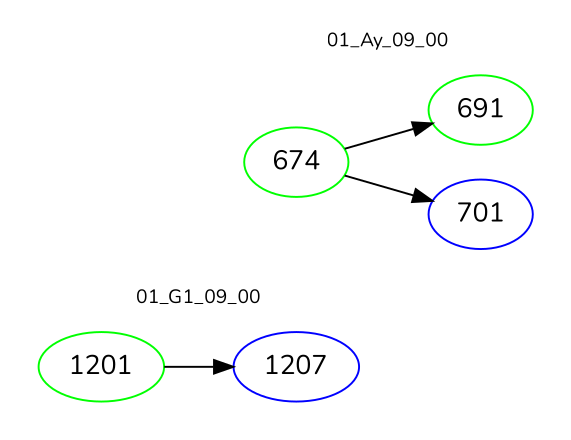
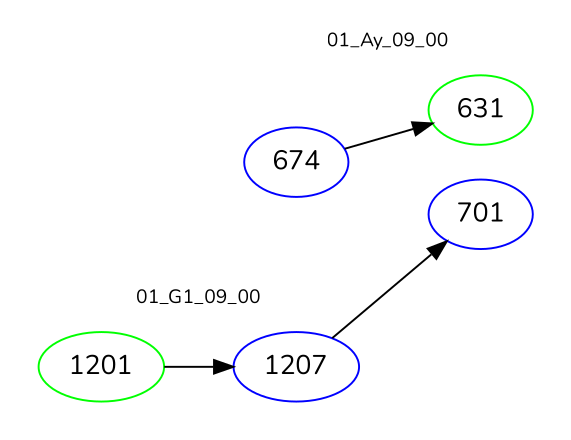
  digraph {
    fontname=Nunito
    rankdir=LR
    node [color=green fontname=Nunito]
    edge [color=black fontname=Nunito]
-   n1 [label=674]
-   n2 [label=691]
+   n1 [color=blue label=674]
+   n2 [label=631]
    n3 [color=blue label=701]
    n4 [label=1201]
    n5 [color=blue label=1207]
    subgraph cluster_1 {
      color=white
      fontsize=10
      label="01_Ay_09_00"
      n1
      n2
      n3
    }
    subgraph cluster_2 {
      color=white
      fontsize=10
      label="01_G1_09_00"
      n4
      n5
    }
    n1 -> n2
-   n1 -> n3
+   n5 -> n3
    n4 -> n5
  }
